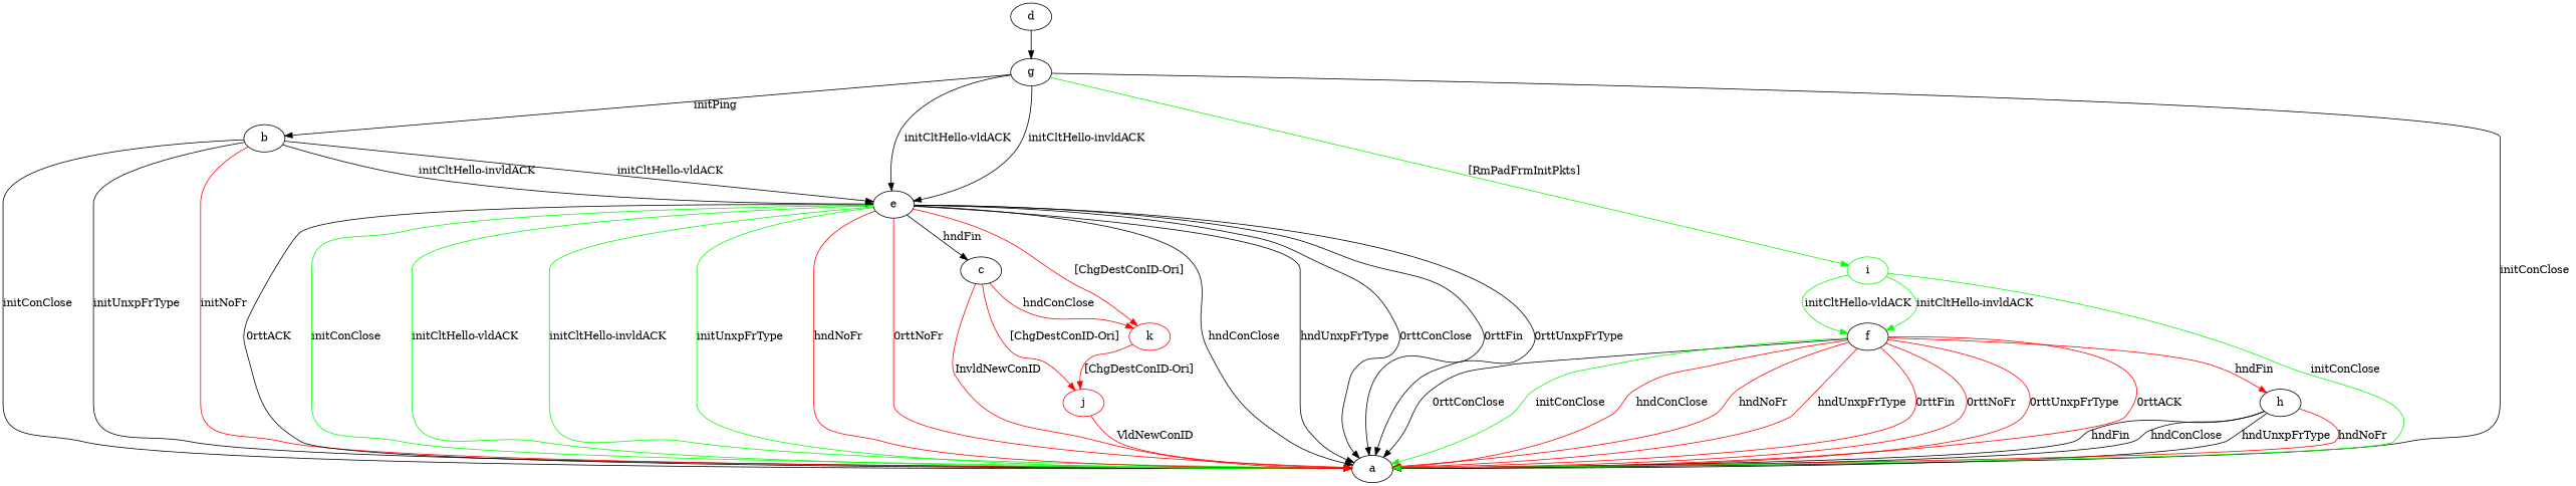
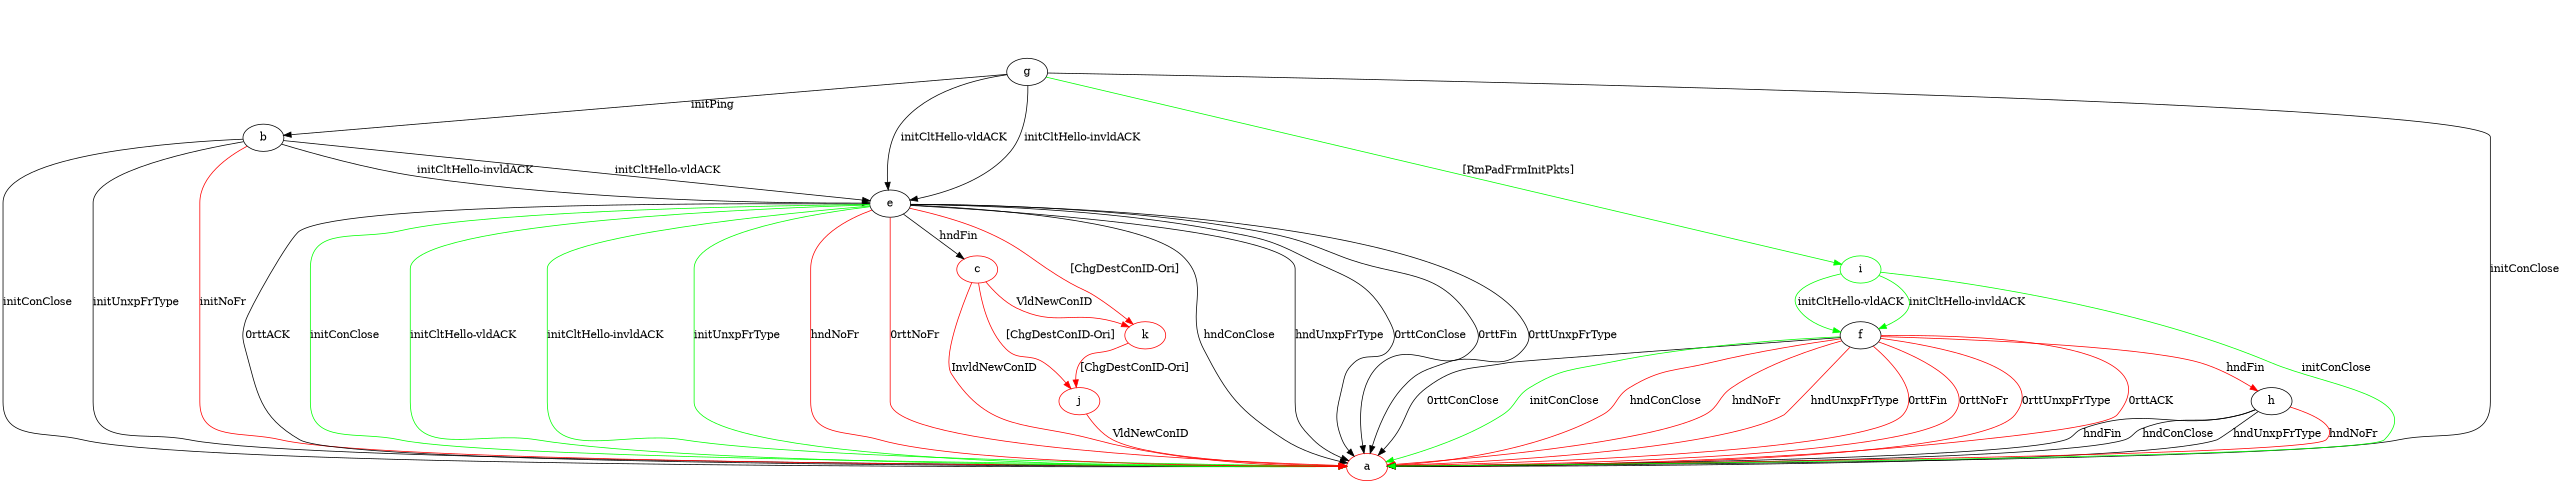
  digraph {
    b
-   a
+   a [color=red]
    e
-   c
+   c [color=red]
    k [color=red]
    j [color=red]
    f
    h
-   d
    g
    i [color=green]
    b -> a [label="initConClose "]
    b -> a [label="initUnxpFrType "]
    b -> a [color=red label="initNoFr "]
    b -> e [label="initCltHello-vldACK "]
    b -> e [label="initCltHello-invldACK "]
    e -> a [label="hndConClose "]
    e -> a [label="hndUnxpFrType "]
    e -> a [label="0rttConClose "]
    e -> a [label="0rttFin "]
    e -> a [label="0rttUnxpFrType "]
    e -> a [label="0rttACK "]
    e -> a [color=green label="initConClose "]
    e -> a [color=green label="initCltHello-vldACK "]
    e -> a [color=green label="initCltHello-invldACK "]
    e -> a [color=green label="initUnxpFrType "]
    e -> a [color=red label="hndNoFr "]
    e -> a [color=red label="0rttNoFr "]
    e -> c [label="hndFin "]
    e -> k [color=red label="[ChgDestConID-Ori] "]
    c -> a [color=red label="InvldNewConID "]
-   c -> k [color=red label="hndConClose "]
+   c -> k [color=red label="VldNewConID "]
    c -> j [color=red label="[ChgDestConID-Ori] "]
    k -> j [color=red label="[ChgDestConID-Ori] "]
    j -> a [color=red label="VldNewConID "]
    f -> a [label="0rttConClose "]
    f -> a [color=green label="initConClose "]
    f -> a [color=red label="hndConClose "]
    f -> a [color=red label="hndNoFr "]
    f -> a [color=red label="hndUnxpFrType "]
    f -> a [color=red label="0rttFin "]
    f -> a [color=red label="0rttNoFr "]
    f -> a [color=red label="0rttUnxpFrType "]
    f -> a [color=red label="0rttACK "]
    f -> h [color=red label="hndFin "]
    h -> a [label="hndFin "]
    h -> a [label="hndConClose "]
    h -> a [label="hndUnxpFrType "]
    h -> a [color=red label="hndNoFr "]
-   d -> g
    g -> b [label="initPing "]
    g -> a [label="initConClose "]
    g -> e [label="initCltHello-vldACK "]
    g -> e [label="initCltHello-invldACK "]
    g -> i [color=green label="[RmPadFrmInitPkts] "]
    i -> a [color=green label="initConClose "]
    i -> f [color=green label="initCltHello-vldACK "]
    i -> f [color=green label="initCltHello-invldACK "]
  }
